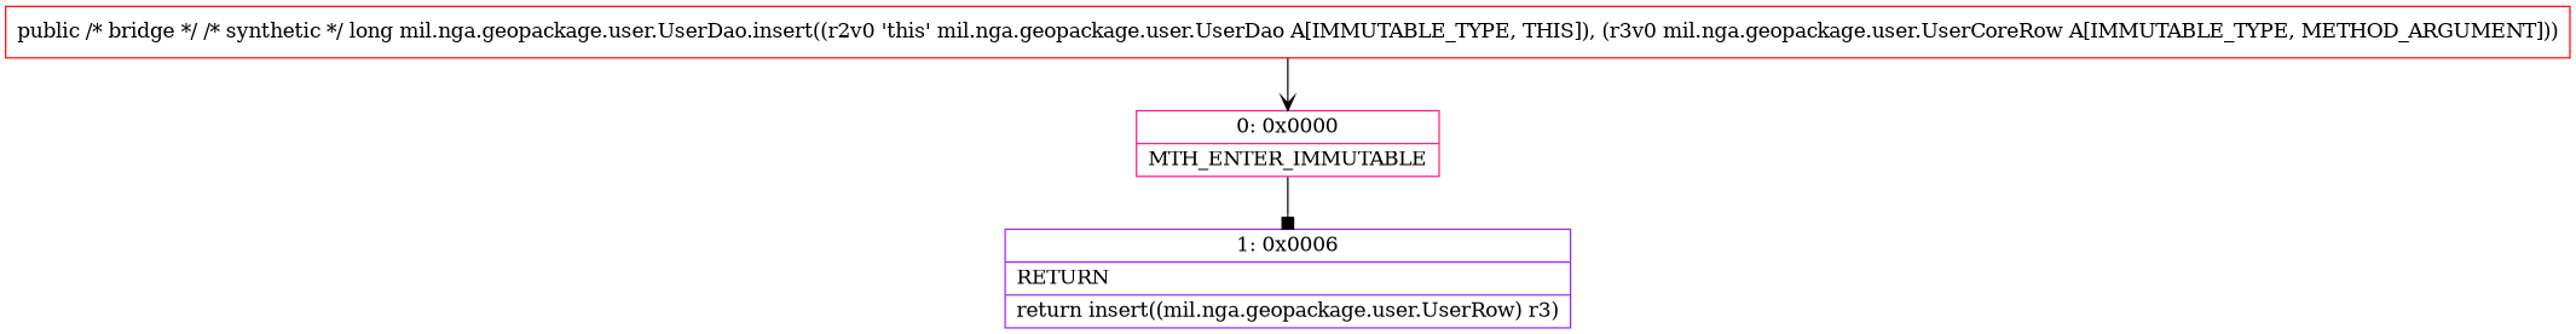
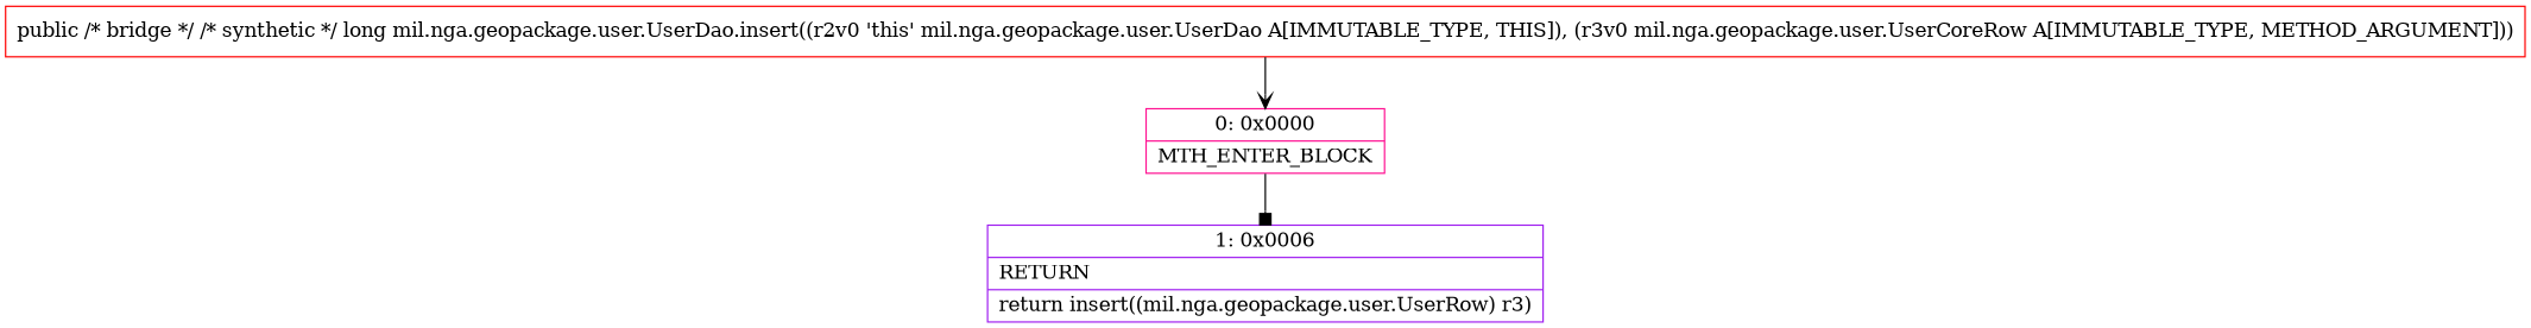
  digraph {
    node [shape=record]
-   n1 [label="{0\:\ 0x0000|MTH_ENTER_IMMUTABLE\l}" color=deeppink]
+   n1 [label="{0\:\ 0x0000|MTH_ENTER_BLOCK\l}" color=deeppink]
    n2 [label="{1\:\ 0x0006|RETURN\l|return insert((mil.nga.geopackage.user.UserRow) r3)\l}" color=purple]
    n3 [label="{public \/* bridge *\/ \/* synthetic *\/ long mil.nga.geopackage.user.UserDao.insert((r2v0 'this' mil.nga.geopackage.user.UserDao A[IMMUTABLE_TYPE, THIS]), (r3v0 mil.nga.geopackage.user.UserCoreRow A[IMMUTABLE_TYPE, METHOD_ARGUMENT])) }" color=red]
    n1 -> n2 [arrowhead=box]
    n3 -> n1 [arrowhead=vee]
  }
